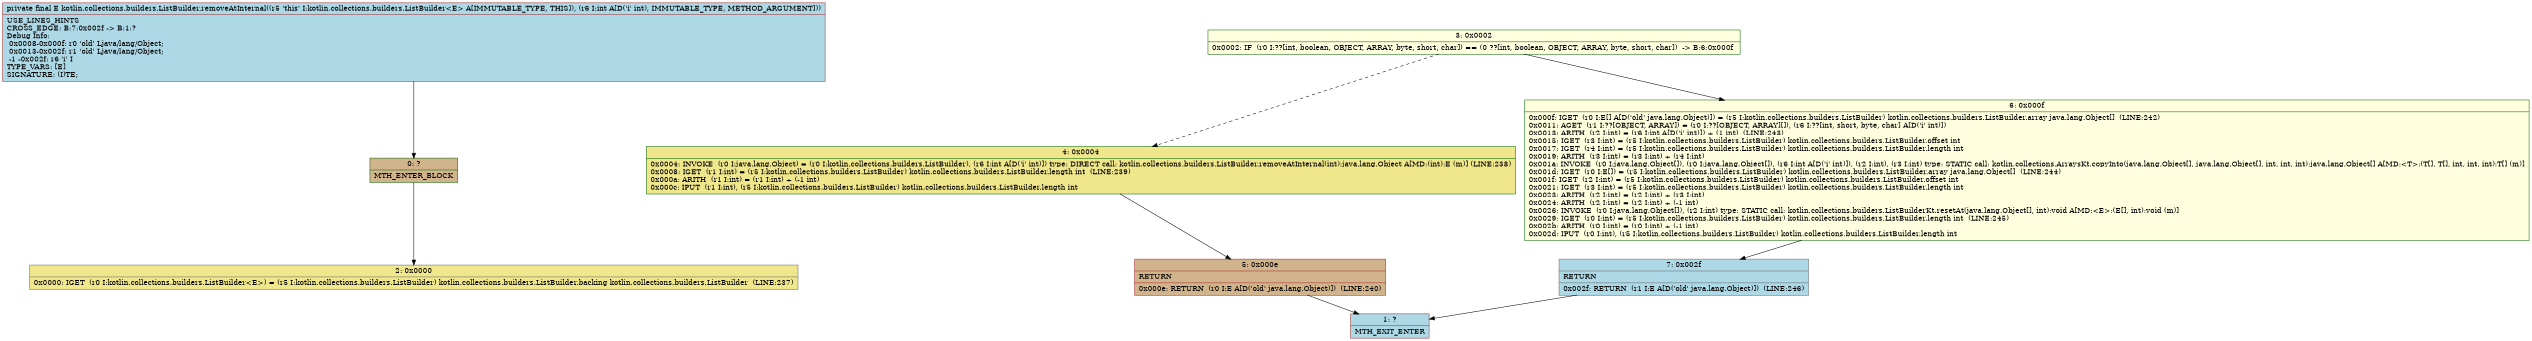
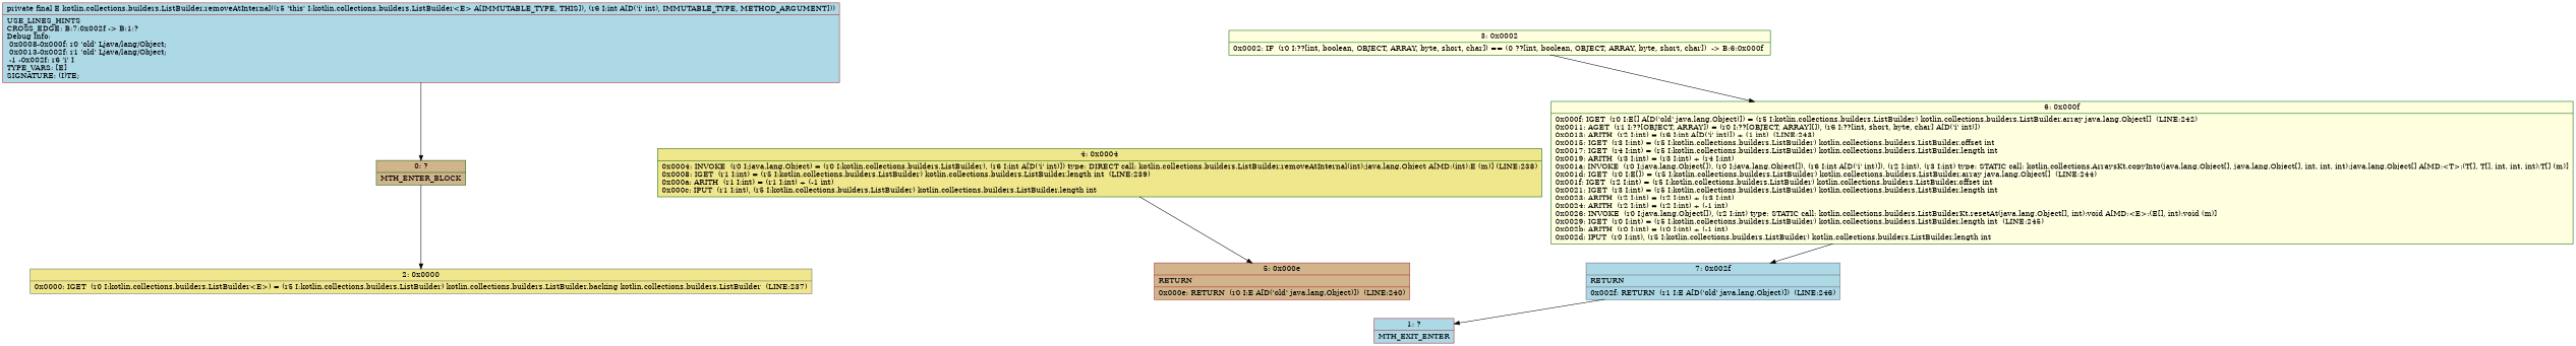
  digraph {
    node [color=darkgreen fillcolor=lightblue shape=record style=filled]
    n1 [fillcolor=tan label="{0\:\ ?|MTH_ENTER_BLOCK\l}"]
    n2 [color=gray40 fillcolor=khaki label="{2\:\ 0x0000|0x0000: IGET  (r0 I:kotlin.collections.builders.ListBuilder\<E\>) = (r5 I:kotlin.collections.builders.ListBuilder) kotlin.collections.builders.ListBuilder.backing kotlin.collections.builders.ListBuilder  (LINE:237)\l}"]
    n3 [fillcolor=lightyellow label="{3\:\ 0x0002|0x0002: IF  (r0 I:??[int, boolean, OBJECT, ARRAY, byte, short, char]) == (0 ??[int, boolean, OBJECT, ARRAY, byte, short, char])  \-\> B:6:0x000f \l}"]
    n4 [fillcolor=khaki label="{4\:\ 0x0004|0x0004: INVOKE  (r0 I:java.lang.Object) = (r0 I:kotlin.collections.builders.ListBuilder), (r6 I:int A[D('i' int)]) type: DIRECT call: kotlin.collections.builders.ListBuilder.removeAtInternal(int):java.lang.Object A[MD:(int):E (m)] (LINE:238)\l0x0008: IGET  (r1 I:int) = (r5 I:kotlin.collections.builders.ListBuilder) kotlin.collections.builders.ListBuilder.length int  (LINE:239)\l0x000a: ARITH  (r1 I:int) = (r1 I:int) + (\-1 int) \l0x000c: IPUT  (r1 I:int), (r5 I:kotlin.collections.builders.ListBuilder) kotlin.collections.builders.ListBuilder.length int \l}"]
    n5 [fillcolor=lightyellow label="{6\:\ 0x000f|0x000f: IGET  (r0 I:E[] A[D('old' java.lang.Object)]) = (r5 I:kotlin.collections.builders.ListBuilder) kotlin.collections.builders.ListBuilder.array java.lang.Object[]  (LINE:242)\l0x0011: AGET  (r1 I:??[OBJECT, ARRAY]) = (r0 I:??[OBJECT, ARRAY][]), (r6 I:??[int, short, byte, char] A[D('i' int)]) \l0x0013: ARITH  (r2 I:int) = (r6 I:int A[D('i' int)]) + (1 int)  (LINE:243)\l0x0015: IGET  (r3 I:int) = (r5 I:kotlin.collections.builders.ListBuilder) kotlin.collections.builders.ListBuilder.offset int \l0x0017: IGET  (r4 I:int) = (r5 I:kotlin.collections.builders.ListBuilder) kotlin.collections.builders.ListBuilder.length int \l0x0019: ARITH  (r3 I:int) = (r3 I:int) + (r4 I:int) \l0x001a: INVOKE  (r0 I:java.lang.Object[]), (r0 I:java.lang.Object[]), (r6 I:int A[D('i' int)]), (r2 I:int), (r3 I:int) type: STATIC call: kotlin.collections.ArraysKt.copyInto(java.lang.Object[], java.lang.Object[], int, int, int):java.lang.Object[] A[MD:\<T\>:(T[], T[], int, int, int):T[] (m)]\l0x001d: IGET  (r0 I:E[]) = (r5 I:kotlin.collections.builders.ListBuilder) kotlin.collections.builders.ListBuilder.array java.lang.Object[]  (LINE:244)\l0x001f: IGET  (r2 I:int) = (r5 I:kotlin.collections.builders.ListBuilder) kotlin.collections.builders.ListBuilder.offset int \l0x0021: IGET  (r3 I:int) = (r5 I:kotlin.collections.builders.ListBuilder) kotlin.collections.builders.ListBuilder.length int \l0x0023: ARITH  (r2 I:int) = (r2 I:int) + (r3 I:int) \l0x0024: ARITH  (r2 I:int) = (r2 I:int) + (\-1 int) \l0x0026: INVOKE  (r0 I:java.lang.Object[]), (r2 I:int) type: STATIC call: kotlin.collections.builders.ListBuilderKt.resetAt(java.lang.Object[], int):void A[MD:\<E\>:(E[], int):void (m)]\l0x0029: IGET  (r0 I:int) = (r5 I:kotlin.collections.builders.ListBuilder) kotlin.collections.builders.ListBuilder.length int  (LINE:245)\l0x002b: ARITH  (r0 I:int) = (r0 I:int) + (\-1 int) \l0x002d: IPUT  (r0 I:int), (r5 I:kotlin.collections.builders.ListBuilder) kotlin.collections.builders.ListBuilder.length int \l}"]
    n6 [color=brown fillcolor=tan label="{5\:\ 0x000e|RETURN\l|0x000e: RETURN  (r0 I:E A[D('old' java.lang.Object)])  (LINE:240)\l}"]
    n7 [color=gray40 label="{7\:\ 0x002f|RETURN\l|0x002f: RETURN  (r1 I:E A[D('old' java.lang.Object)])  (LINE:246)\l}"]
    n8 [color=brown label="{1\:\ ?|MTH_EXIT_ENTER\l}"]
    n9 [color=brown label="{private final E kotlin.collections.builders.ListBuilder.removeAtInternal((r5 'this' I:kotlin.collections.builders.ListBuilder\<E\> A[IMMUTABLE_TYPE, THIS]), (r6 I:int A[D('i' int), IMMUTABLE_TYPE, METHOD_ARGUMENT]))  | USE_LINES_HINTS\lCROSS_EDGE: B:7:0x002f \-\> B:1:?\lDebug Info:\l  0x0008\-0x000f: r0 'old' Ljava\/lang\/Object;\l  0x0013\-0x002f: r1 'old' Ljava\/lang\/Object;\l  \-1 \-0x002f: r6 'i' I\lTYPE_VARS: [E]\lSIGNATURE: (I)TE;\l}"]
    n1 -> n2
-   n3 -> n4 [style=dashed]
    n3 -> n5
    n4 -> n6
    n5 -> n7
-   n6 -> n8
    n7 -> n8
    n9 -> n1
  }
